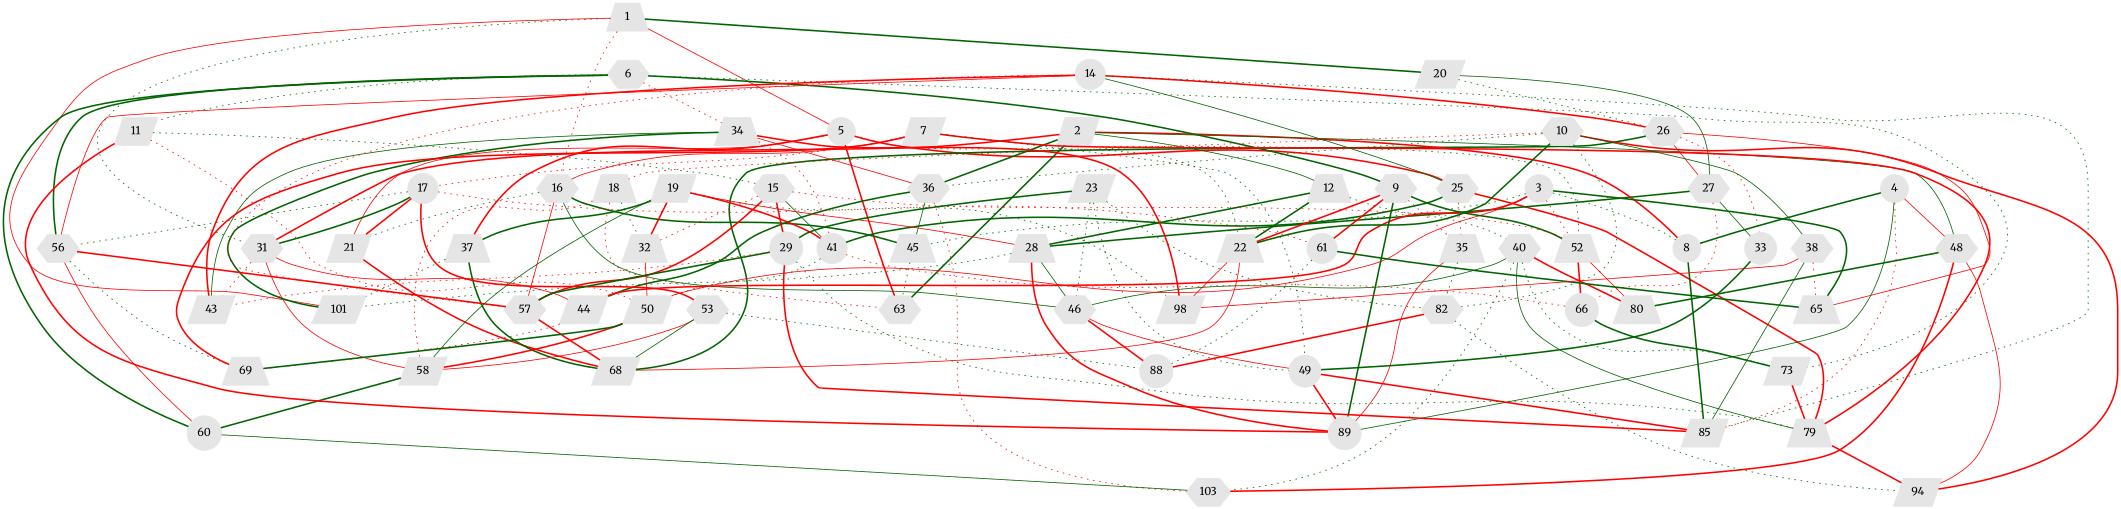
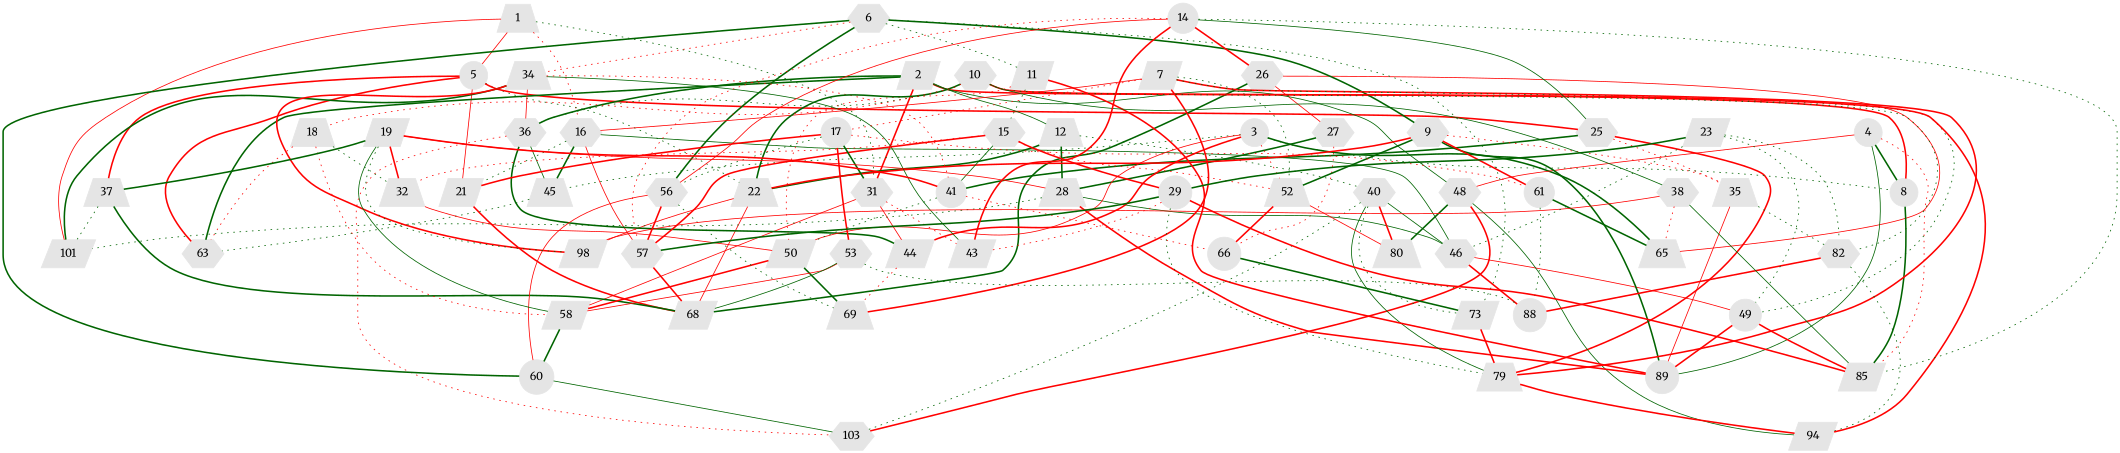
  graph {
    fontname=Merriweather
    node [color=gray90 fontname=Merriweather shape=hexagon style=filled]
    edge [color=red fontname=Merriweather style=bold]
    1 [shape=trapezium super="+24"]
    5 [shape=circle super="+47"]
    16 [super="+67"]
-   20 [shape=parallelogram]
    31 [super="+55"]
    101 [shape=parallelogram]
    63
    21 [shape=parallelogram]
    22 [shape=trapezium super="+95"]
    25 [super="+77"]
    37 [shape=trapezium]
    45 [shape=trapezium]
    57 [super="+92"]
    46 [super="+105"]
    26 [super="+42"]
    27 [super="+87"]
    44 [shape=parallelogram]
    43 [shape=parallelogram]
    58 [shape=parallelogram super="+104"]
    2 [shape=parallelogram super="+102"]
    8 [shape=circle]
    12 [shape=trapezium]
    36 [super="+39"]
    48 [super="+93"]
    85 [shape=parallelogram super="+96"]
    28 [shape=trapezium super="+91"]
    40 [super="+51"]
    103
    94 [shape=parallelogram]
    80 [shape=trapezium]
    3 [shape=circle super="+13"]
    50 [shape=parallelogram super="+62"]
    52 [shape=trapezium super="+71"]
    65 [shape=trapezium]
    69 [shape=trapezium]
    66 [shape=circle]
    4 [shape=circle]
    89 [shape=circle super="+99"]
    68 [shape=parallelogram super="+81"]
    98 [shape=parallelogram]
    79 [shape=trapezium super="+90"]
    35 [shape=trapezium super="+70"]
    41 [shape=circle super="+64"]
    6 [super="+74"]
    9 [super="+54"]
    11 [shape=parallelogram]
    34 [shape=trapezium super="+59"]
    56 [super="+84"]
    60 [shape=circle]
    73 [shape=parallelogram]
    61 [shape=circle]
    15 [super="+75"]
    7 [shape=parallelogram super="+82"]
    17 [shape=circle super="+30"]
    49 [shape=circle super="+72"]
    53
    n57 [label=82 super="+97"]
    88 [shape=circle]
    10 [super="+78"]
    18 [shape=trapezium]
    38
    32 [shape=trapezium]
    29 [shape=circle super="+100"]
    14 [shape=circle super="+76"]
-   33 [shape=circle]
    19 [shape=parallelogram super="+86"]
    23 [shape=parallelogram]
    1 -- 5 [style=solid]
    1 -- 16 [style=dotted]
-   1 -- 20 [color=darkgreen weight=2]
    1 -- 31 [color=darkgreen style=dotted]
    1 -- 101 [style=solid]
    5 -- 63
    5 -- 21 [style=solid]
    5 -- 22 [color=darkgreen style=dotted]
    5 -- 25
    5 -- 37
    16 -- 21 [color=darkgreen style=dotted]
    16 -- 45 [color=darkgreen]
    16 -- 57 [style=solid]
    16 -- 46 [color=darkgreen style=solid]
-   20 -- 26 [color=darkgreen style=dotted]
-   20 -- 27 [color=darkgreen style=solid]
    31 -- 44 [style=solid]
    31 -- 43 [style=dotted]
    31 -- 58 [style=solid]
    21 -- 68
    22 -- 68 [style=solid]
    22 -- 98 [style=solid]
    25 -- 79
    25 -- 35 [style=dotted weight=2]
    25 -- 41 [color=darkgreen]
    37 -- 101 [color=darkgreen style=dotted]
    37 -- 68 [color=darkgreen]
    45 -- 63 [color=darkgreen style=dotted]
    57 -- 68
    46 -- 49 [style=solid]
    46 -- 88
    26 -- 27 [style=solid]
    26 -- 65 [style=solid]
    26 -- 68 [color=darkgreen]
-   26 -- 33 [style=dotted]
    27 -- 28 [color=darkgreen]
    27 -- 66 [style=dotted]
-   27 -- 33 [color=darkgreen style=solid weight=2]
    44 -- 69 [style=dotted]
    58 -- 60 [color=darkgreen]
    2 -- 31
    2 -- 63 [color=darkgreen]
    2 -- 8
    2 -- 12 [color=darkgreen style=solid]
    2 -- 36 [color=darkgreen]
    2 -- 48 [color=darkgreen style=solid]
    8 -- 85 [color=darkgreen]
    12 -- 22 [color=darkgreen]
    12 -- 28 [color=darkgreen]
    12 -- 40 [color=darkgreen style=dotted]
    36 -- 45 [color=darkgreen style=solid]
    36 -- 44 [color=darkgreen]
    36 -- 103 [style=dotted]
    48 -- 103
-   48 -- 94 [style=solid]
+   48 -- 94 [color=darkgreen style=solid]
    48 -- 80 [color=darkgreen weight=2]
    28 -- 101 [color=darkgreen style=dotted]
    28 -- 46 [color=darkgreen style=solid]
    28 -- 89
    40 -- 46 [color=darkgreen style=solid]
    40 -- 103 [color=darkgreen style=dotted]
    40 -- 80
    40 -- 79 [color=darkgreen style=solid]
    40 -- 73 [color=darkgreen style=dotted]
    3 -- 45 [color=darkgreen style=dotted]
    3 -- 44
    3 -- 8 [color=darkgreen style=dotted]
    3 -- 50 [style=solid]
    3 -- 52 [style=dotted]
    3 -- 65 [color=darkgreen]
    50 -- 58
    50 -- 69 [color=darkgreen]
    52 -- 80 [style=solid]
    52 -- 66
    66 -- 73 [color=darkgreen]
    4 -- 8 [color=darkgreen]
    4 -- 48 [style=solid]
    4 -- 85 [style=dotted]
    4 -- 89 [color=darkgreen style=solid]
    79 -- 94
    35 -- 89 [style=solid]
    35 -- n57 [color=darkgreen style=dotted weight=2]
    41 -- 50 [color=darkgreen style=dotted]
    41 -- 66 [style=dotted]
    6 -- 9 [color=darkgreen]
    6 -- 11 [color=darkgreen style=dotted]
    6 -- 34 [style=dotted]
    6 -- 56 [color=darkgreen]
    6 -- 60 [color=darkgreen]
    6 -- 73 [color=darkgreen style=dotted]
    9 -- 22
    9 -- 52 [color=darkgreen]
    9 -- 89 [color=darkgreen]
    9 -- 35 [style=dotted]
    9 -- 61
    11 -- 50 [style=dotted]
    11 -- 89
    11 -- 15 [color=darkgreen style=dotted]
    34 -- 101 [color=darkgreen]
    34 -- 43 [color=darkgreen style=solid]
    34 -- 36 [style=solid]
    34 -- 98
    34 -- 41 [style=dotted]
    56 -- 57
    56 -- 69 [color=darkgreen style=dotted]
    56 -- 60 [style=solid]
    60 -- 103 [color=darkgreen style=solid]
    73 -- 79
    61 -- 65 [color=darkgreen]
    61 -- 88 [color=darkgreen style=dotted]
    15 -- 57
    15 -- 52 [style=dotted]
    15 -- 41 [color=darkgreen style=solid]
    15 -- 32 [style=dotted]
    15 -- 29
    7 -- 16 [style=solid]
    7 -- 52 [color=darkgreen style=dotted]
    7 -- 69
    7 -- 79
    7 -- 17 [style=dotted]
    7 -- 49 [color=darkgreen style=dotted]
    17 -- 31 [color=darkgreen]
    17 -- 21
    17 -- 56 [color=darkgreen style=dotted]
    17 -- 61 [style=dotted]
    17 -- 53
    49 -- 85
    49 -- 89
    53 -- 58 [style=solid]
    53 -- 68 [color=darkgreen style=solid]
    53 -- 88 [color=darkgreen style=dotted]
    n57 -- 94 [color=darkgreen style=dotted]
    n57 -- 88
    10 -- 22 [color=darkgreen]
    10 -- 36 [color=darkgreen style=dotted]
    10 -- 94
    10 -- n57 [color=darkgreen style=dotted]
    10 -- 18 [style=dotted]
    10 -- 38 [color=darkgreen style=solid]
    18 -- 63 [style=dotted]
    18 -- 58 [style=dotted]
    18 -- 32 [color=darkgreen style=dotted]
    38 -- 85 [color=darkgreen style=solid]
    38 -- 65 [style=dotted]
    38 -- 98 [style=solid]
    32 -- 50 [style=solid]
    29 -- 57 [color=darkgreen]
    29 -- 43 [style=dotted]
    29 -- 85
    29 -- 79 [color=darkgreen style=dotted]
    14 -- 25 [color=darkgreen style=solid]
    14 -- 57 [style=dotted]
    14 -- 26
    14 -- 43
    14 -- 85 [color=darkgreen style=dotted]
    14 -- 56 [style=solid]
-   33 -- 49 [color=darkgreen]
    19 -- 37 [color=darkgreen]
    19 -- 58 [color=darkgreen style=solid]
    19 -- 28 [style=solid]
    19 -- 98 [color=darkgreen style=dotted]
    19 -- 41
    19 -- 32
    23 -- 46 [color=darkgreen style=dotted]
    23 -- 49 [color=darkgreen style=dotted]
    23 -- n57 [color=darkgreen style=dotted]
    23 -- 29 [color=darkgreen]
  }
